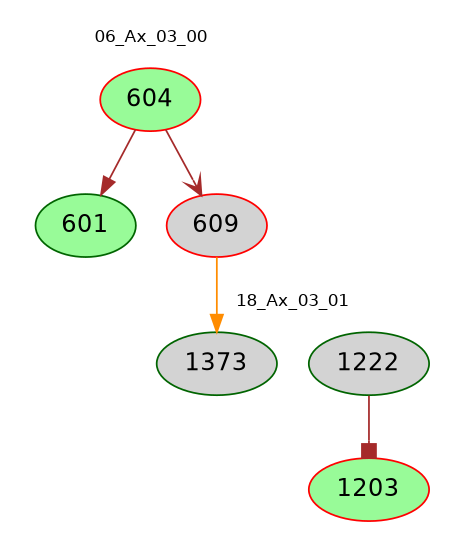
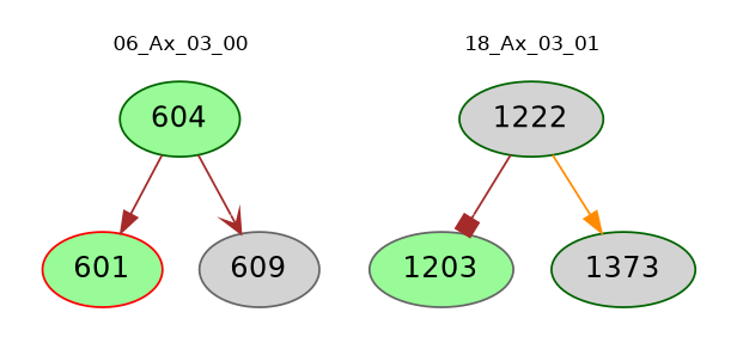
  digraph {
    fontname="DejaVu Sans"
    node [color=red fillcolor=palegreen fontname="DejaVu Sans" style=filled]
    edge [arrowhead=normal color=brown fontname="DejaVu Sans"]
-   n1 [label=604]
-   n2 [color=darkgreen label=601]
-   n3 [fillcolor=lightgrey label=609]
+   n1 [color=darkgreen label=604]
+   n2 [label=601]
+   n3 [color=gray40 fillcolor=lightgrey label=609]
    n4 [color=darkgreen fillcolor=lightgrey label=1222]
-   n5 [label=1203]
+   n5 [color=gray40 label=1203]
    n6 [color=darkgreen fillcolor=lightgrey label=1373]
    subgraph cluster_1 {
      color=white
      fontsize=10
      label="06_Ax_03_00"
      n1
      n2
      n3
    }
    subgraph cluster_2 {
      color=white
      fontsize=10
      label="18_Ax_03_01"
      n4
      n5
      n6
    }
    n1 -> n2
    n1 -> n3 [arrowhead=vee]
    n4 -> n5 [arrowhead=box]
-   n3 -> n6 [color=darkorange]
+   n4 -> n6 [color=darkorange]
  }
